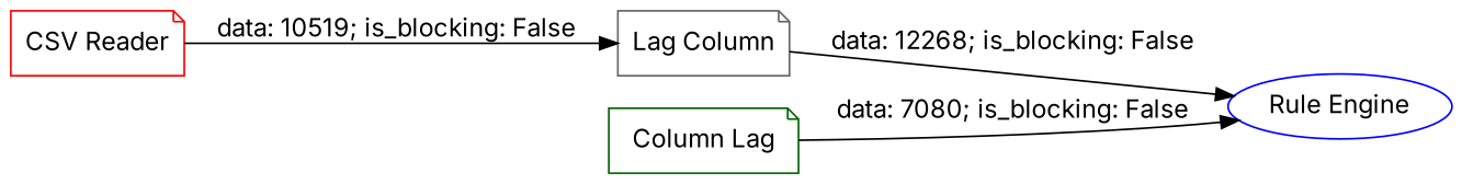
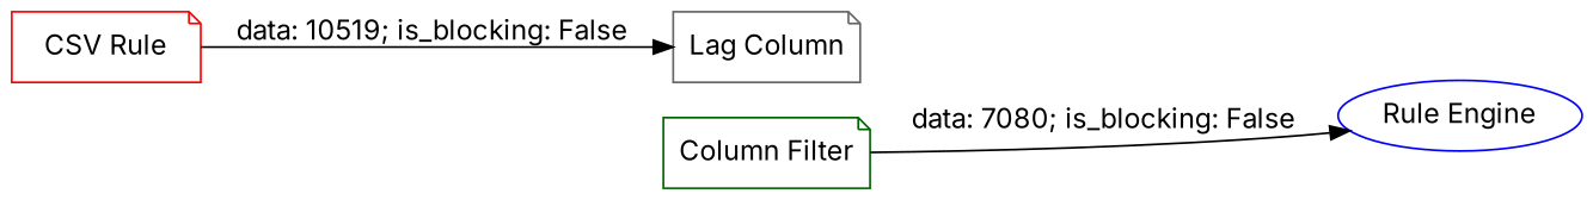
  digraph {
    fontname=Inter
    rankdir=LR
    node [fontname=Inter shape=note]
    edge [fontname=Inter]
-   n1 [color=red label="CSV Reader"]
+   n1 [color=red label="CSV Rule"]
    n2 [color=gray40 label="Lag Column"]
    n3 [color=blue label="Rule Engine" shape=ellipse]
-   n4 [color=darkgreen label="Column Lag"]
+   n4 [color=darkgreen label="Column Filter"]
    n1 -> n2 [label="data: 10519; is_blocking: False"]
-   n2 -> n3 [label="data: 12268; is_blocking: False"]
    n4 -> n3 [label="data: 7080; is_blocking: False"]
  }
